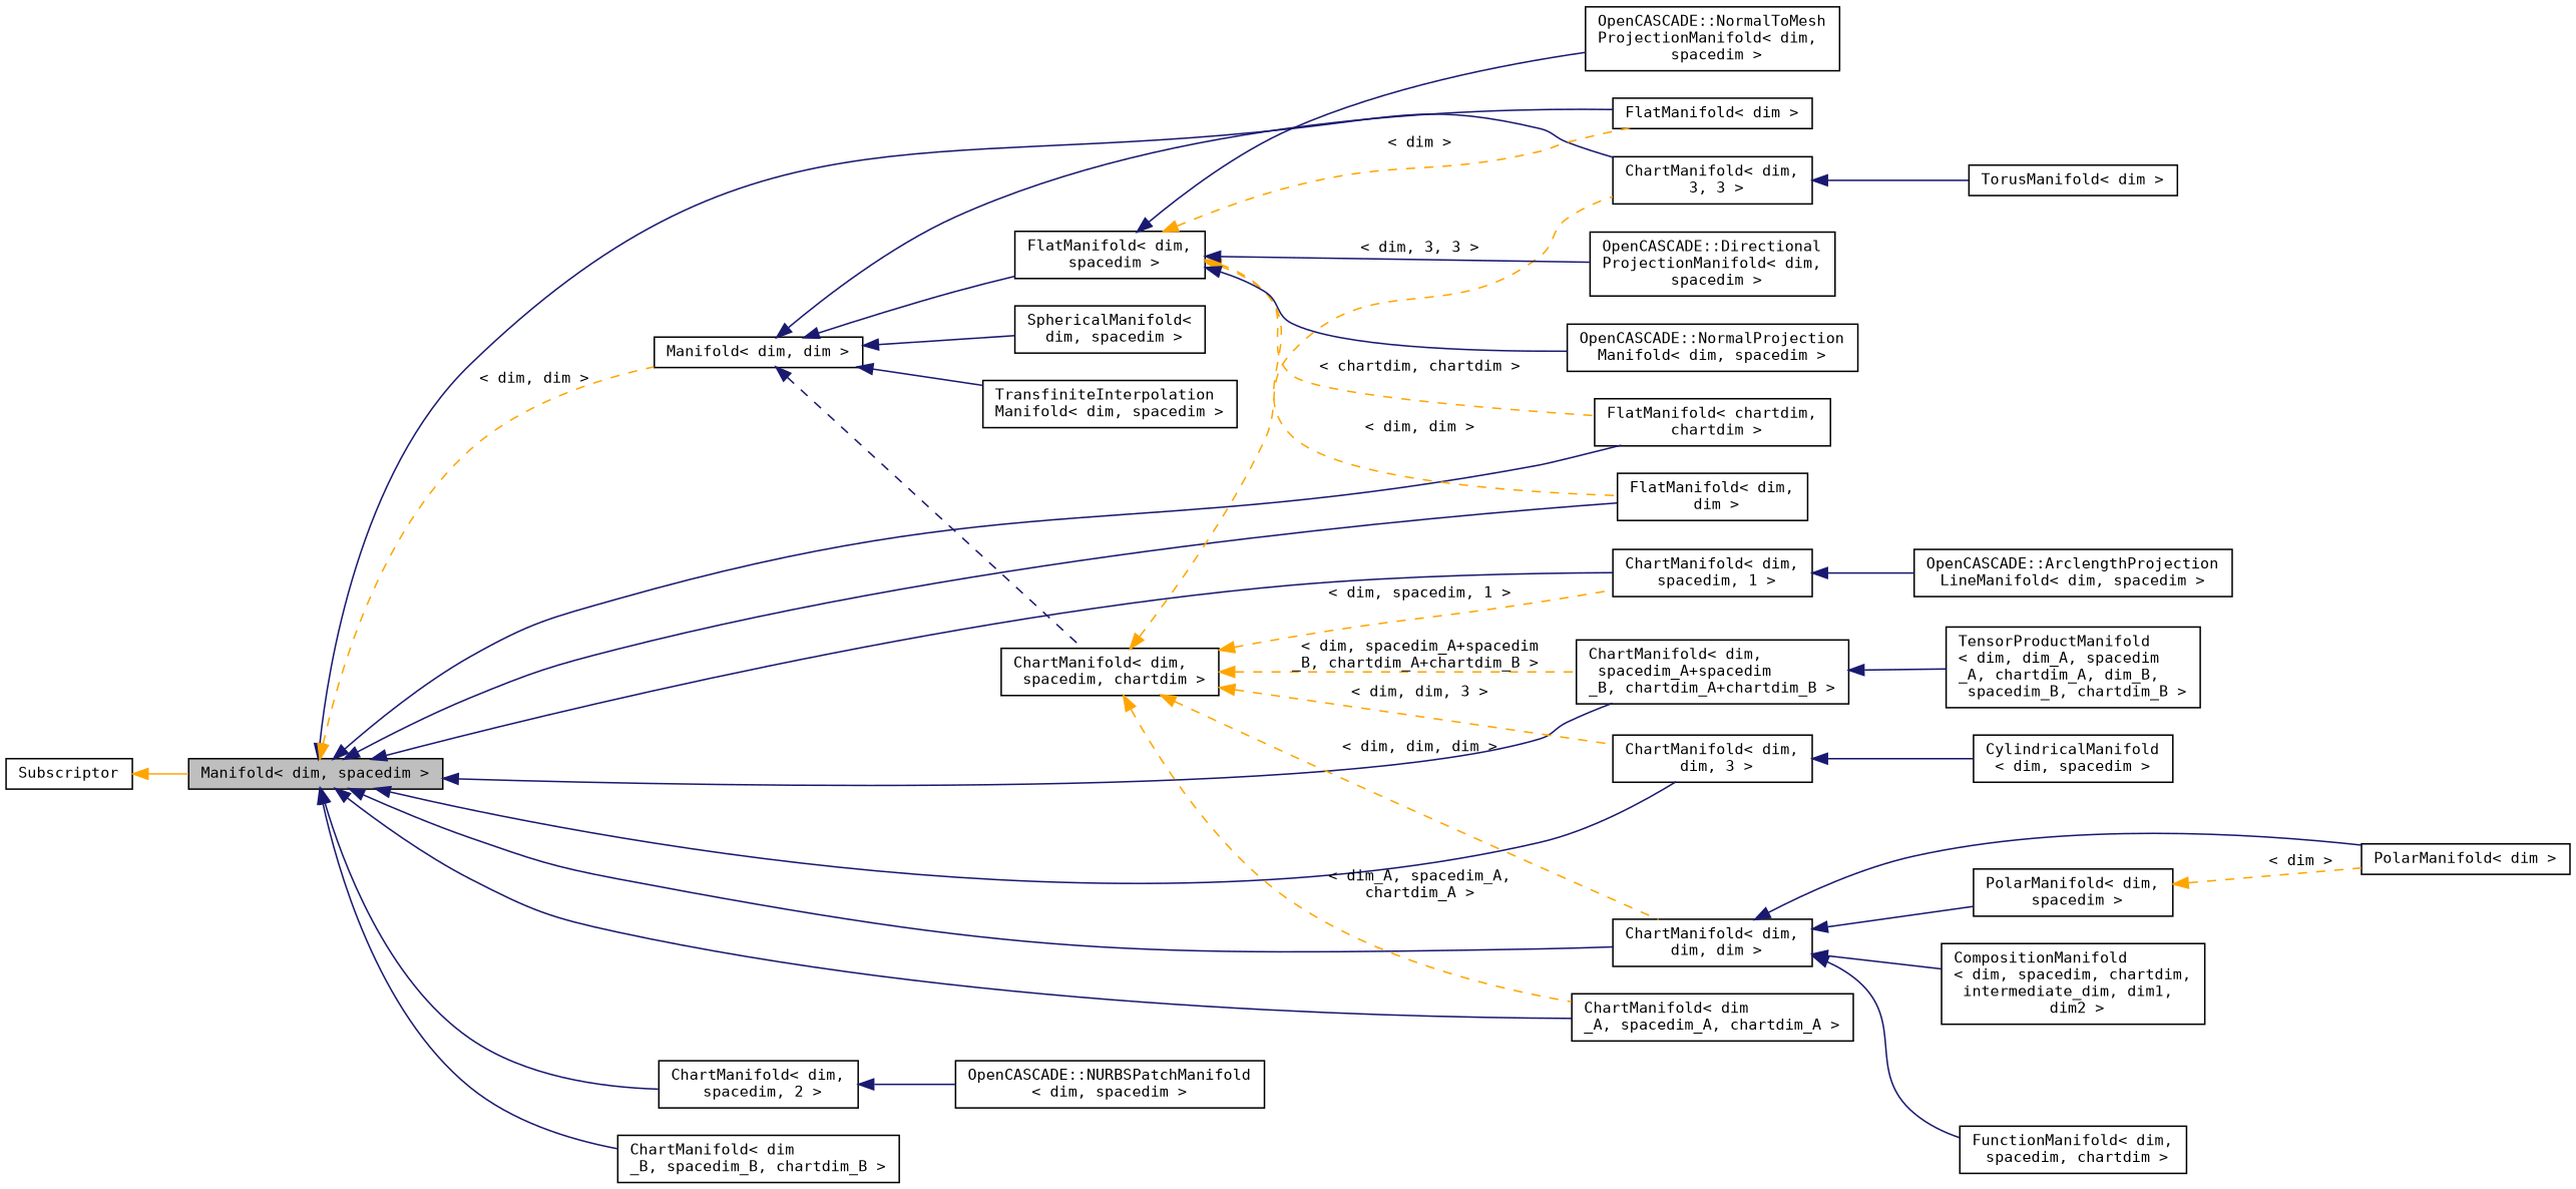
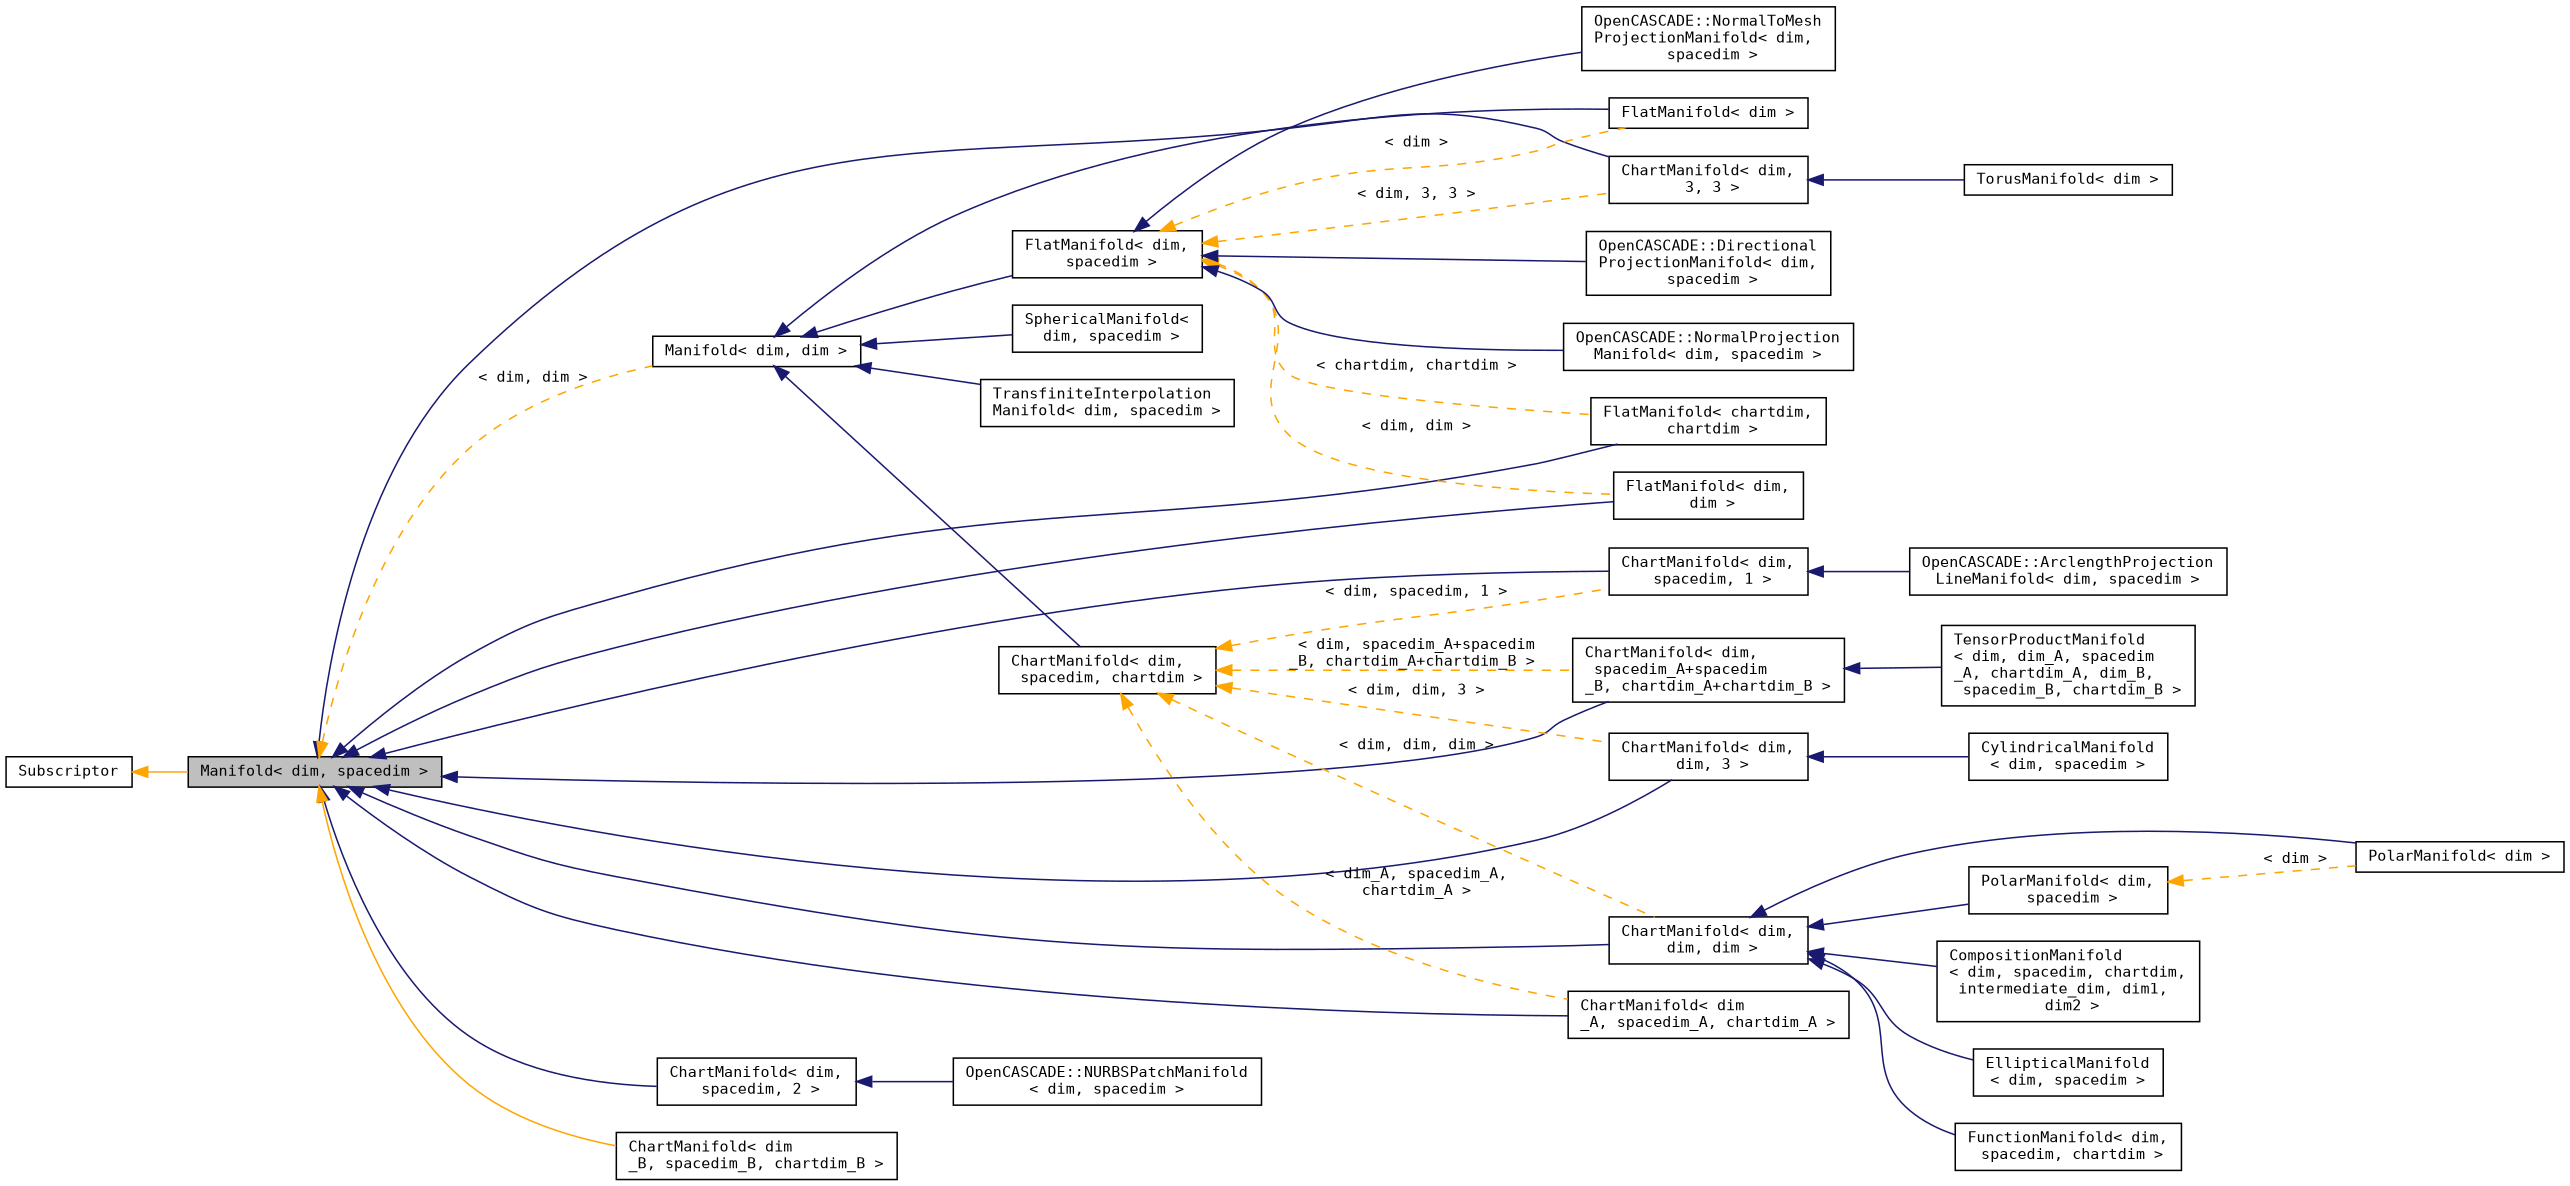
  digraph {
    fontname="DejaVu Sans Mono"
    rankdir=LR
    node [color=black fillcolor=white fontname="DejaVu Sans Mono" fontsize=10 shape=record style=filled]
    edge [color=midnightblue dir=back fontname="DejaVu Sans Mono" fontsize=10 labelfontname=Helvetica labelfontsize=10 style=solid]
    n1 [fillcolor=grey75 fontcolor=black height=0.2 label="Manifold\< dim, spacedim \>" width=0.4]
    n2 [height=0.2 label="ChartManifold\< dim,\l 3, 3 \>" width=0.4]
    n3 [height=0.2 label="ChartManifold\< dim,\l dim, 3 \>" width=0.4]
    n4 [height=0.2 label="ChartManifold\< dim,\l dim, dim \>" width=0.4]
    n5 [height=0.2 label="ChartManifold\< dim,\l spacedim, 1 \>" width=0.4]
    n6 [height=0.2 label="ChartManifold\< dim,\l spacedim, 2 \>" width=0.4]
    n7 [height=0.2 label="ChartManifold\< dim,\l spacedim_A+spacedim\l_B, chartdim_A+chartdim_B \>" width=0.4]
    n8 [height=0.2 label="ChartManifold\< dim\l_A, spacedim_A, chartdim_A \>" width=0.4]
    n9 [height=0.2 label="ChartManifold\< dim\l_B, spacedim_B, chartdim_B \>" width=0.4]
    n10 [height=0.2 label="FlatManifold\< chartdim,\l chartdim \>" width=0.4]
    n11 [height=0.2 label="FlatManifold\< dim,\l dim \>" width=0.4]
    n12 [height=0.2 label="Manifold\< dim, dim \>" width=0.4]
    n13 [height=0.2 label="TorusManifold\< dim \>" width=0.4]
    n14 [height=0.2 label="CylindricalManifold\l\< dim, spacedim \>" width=0.4]
    n15 [height=0.2 label="CompositionManifold\l\< dim, spacedim, chartdim,\l intermediate_dim, dim1,\l dim2 \>" width=0.4]
+   n16 [height=0.2 label="EllipticalManifold\l\< dim, spacedim \>" width=0.4]
    n17 [height=0.2 label="FunctionManifold\< dim,\l spacedim, chartdim \>" width=0.4]
    n18 [height=0.2 label="PolarManifold\< dim,\l spacedim \>" width=0.4]
    n19 [height=0.2 label="PolarManifold\< dim \>" width=0.4]
    n20 [height=0.2 label="OpenCASCADE::ArclengthProjection\lLineManifold\< dim, spacedim \>" width=0.4]
    n21 [height=0.2 label="OpenCASCADE::NURBSPatchManifold\l\< dim, spacedim \>" width=0.4]
    n22 [height=0.2 label="TensorProductManifold\l\< dim, dim_A, spacedim\l_A, chartdim_A, dim_B,\l spacedim_B, chartdim_B \>" width=0.4]
    n23 [height=0.2 label="ChartManifold\< dim,\l spacedim, chartdim \>" width=0.4]
    n24 [height=0.2 label="FlatManifold\< dim,\l spacedim \>" width=0.4]
    n25 [height=0.2 label="FlatManifold\< dim \>" width=0.4]
    n26 [height=0.2 label="SphericalManifold\<\l dim, spacedim \>" width=0.4]
    n27 [height=0.2 label="TransfiniteInterpolation\lManifold\< dim, spacedim \>" width=0.4]
    n28 [height=0.2 label=Subscriptor width=0.4]
    n29 [height=0.2 label="OpenCASCADE::Directional\lProjectionManifold\< dim,\l spacedim \>" width=0.4]
    n30 [height=0.2 label="OpenCASCADE::NormalProjection\lManifold\< dim, spacedim \>" width=0.4]
    n31 [height=0.2 label="OpenCASCADE::NormalToMesh\lProjectionManifold\< dim,\l spacedim \>" width=0.4]
    n1 -> n2
    n1 -> n3
    n1 -> n4
    n1 -> n5
    n1 -> n6
    n1 -> n7
    n1 -> n8
-   n1 -> n9
+   n1 -> n9 [color=orange]
    n1 -> n10
    n1 -> n11
    n1 -> n12 [color=orange label=" \< dim, dim \>" style=dashed]
    n2 -> n13
    n3 -> n14
    n4 -> n15
+   n4 -> n16
    n4 -> n17
    n4 -> n18
    n4 -> n19
    n5 -> n20
    n6 -> n21
    n7 -> n22
-   n12 -> n23 [style=dashed]
+   n12 -> n23
    n12 -> n24
    n12 -> n25
    n12 -> n26
    n12 -> n27
    n18 -> n19 [color=orange label=" \< dim \>" style=dashed]
-   n23 -> n2 [color=orange label=" \< dim, 3, 3 \>" style=dashed]
+   n24 -> n2 [color=orange label=" \< dim, 3, 3 \>" style=dashed]
    n23 -> n3 [color=orange label=" \< dim, dim, 3 \>" style=dashed]
    n23 -> n4 [color=orange label=" \< dim, dim, dim \>" style=dashed]
    n23 -> n5 [color=orange label=" \< dim, spacedim, 1 \>" style=dashed]
    n23 -> n7 [color=orange label=" \< dim, spacedim_A+spacedim\l_B, chartdim_A+chartdim_B \>" style=dashed]
    n23 -> n8 [color=orange label=" \< dim_A, spacedim_A,\l chartdim_A \>" style=dashed]
    n24 -> n10 [color=orange label=" \< chartdim, chartdim \>" style=dashed]
    n24 -> n11 [color=orange label=" \< dim, dim \>" style=dashed]
    n24 -> n25 [color=orange label=" \< dim \>" style=dashed]
    n24 -> n29
    n24 -> n30
    n24 -> n31
    n28 -> n1 [color=orange]
  }
